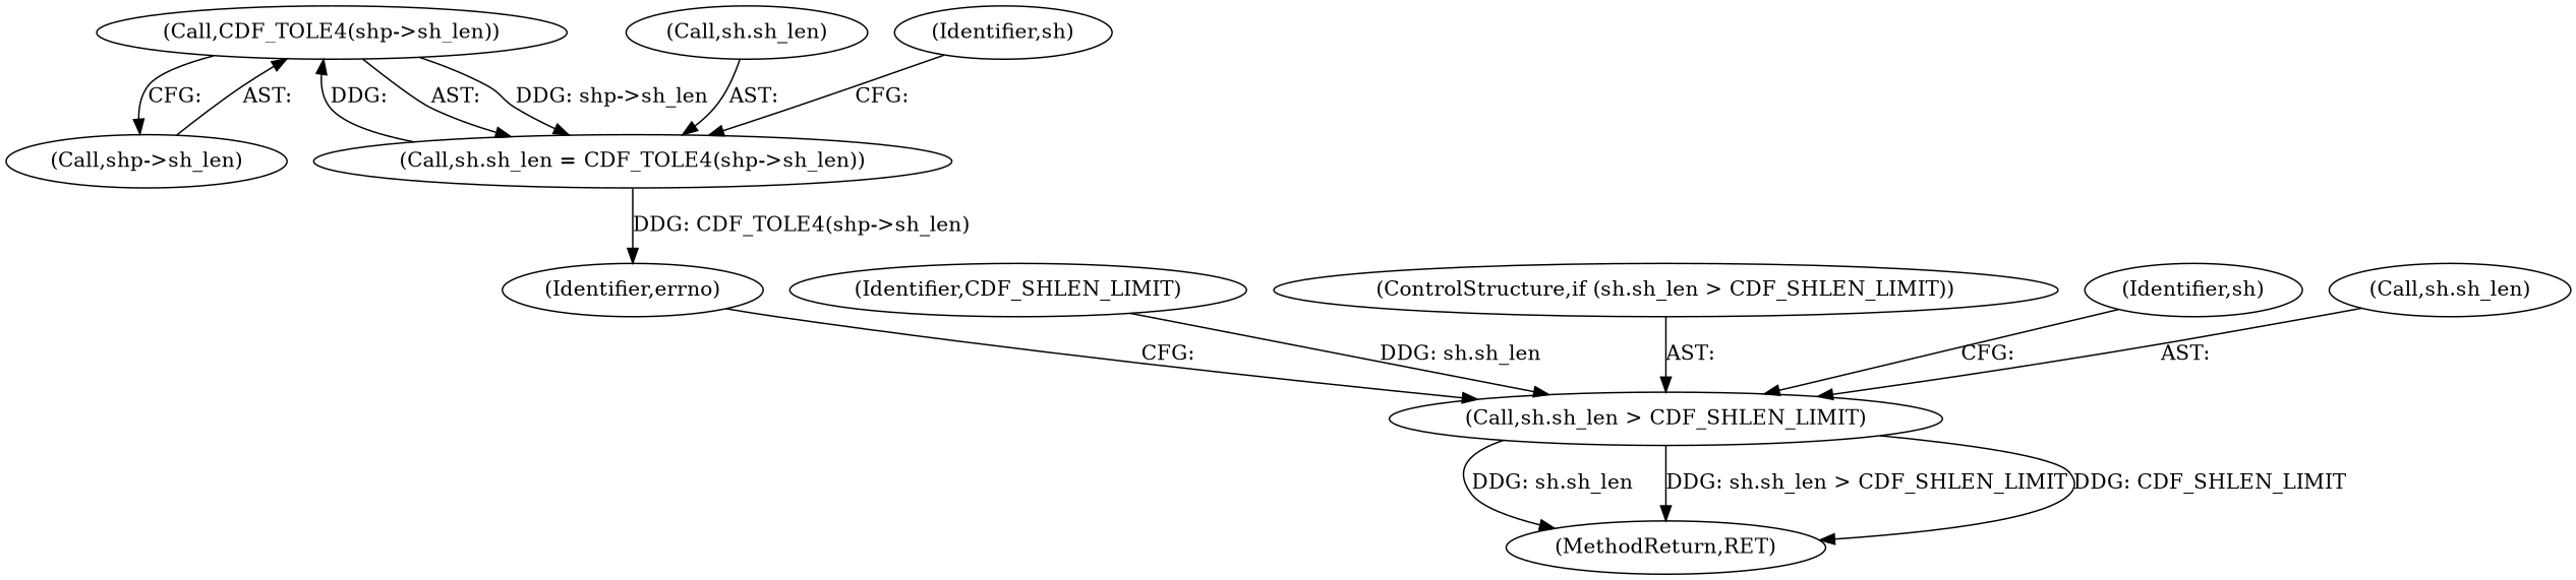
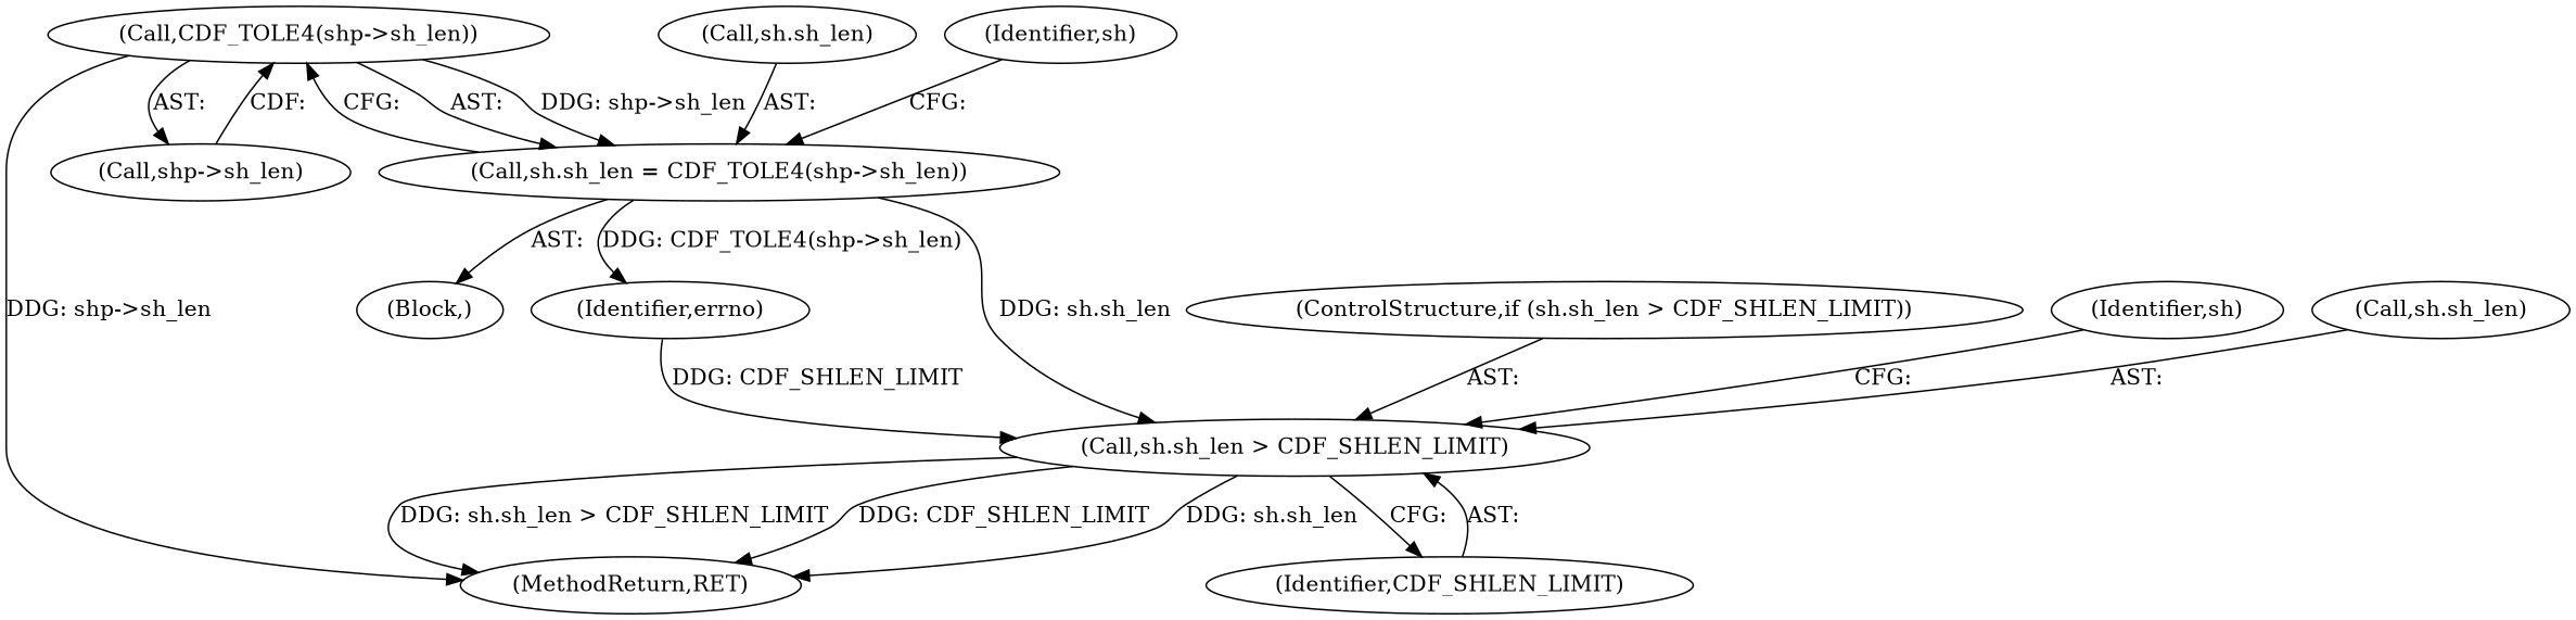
  digraph {
    n1 [label="(Call,CDF_TOLE4(shp->sh_len))"]
    n2 [label="(Call,sh.sh_len = CDF_TOLE4(shp->sh_len))"]
    n3 [label="(MethodReturn,RET)"]
    n4 [label="(Call,shp->sh_len)"]
    n5 [label="(Call,sh.sh_len > CDF_SHLEN_LIMIT)"]
+   n6 [label="(Block,)"]
    n7 [label="(Identifier,errno)"]
    n8 [label="(Identifier,CDF_SHLEN_LIMIT)"]
    n9 [label="(ControlStructure,if (sh.sh_len > CDF_SHLEN_LIMIT))"]
    n10 [label="(Identifier,sh)"]
    n11 [label="(Call,sh.sh_len)"]
    n12 [label="(Identifier,sh)"]
    n13 [label="(Call,sh.sh_len)"]
    n1 -> n2 [label="AST: "]
    n1 -> n2 [label="DDG: shp->sh_len"]
-   n1 -> n4 [label="CFG: "]
-   n2 -> n1 [label="DDG: "]
+   n1 -> n3 [label="DDG: shp->sh_len"]
+   n1 -> n4 [label="AST: "]
+   n2 -> n1 [label="CFG: "]
+   n2 -> n5 [label="DDG: sh.sh_len"]
+   n2 -> n6 [label="AST: "]
    n2 -> n7 [label="DDG: CDF_TOLE4(shp->sh_len)"]
-   n4 -> n1 [label="AST: "]
+   n4 -> n1 [label="CDF: "]
    n5 -> n3 [label="DDG: sh.sh_len"]
    n5 -> n3 [label="DDG: sh.sh_len > CDF_SHLEN_LIMIT"]
    n5 -> n3 [label="DDG: CDF_SHLEN_LIMIT"]
-   n7 -> n5 [label="CFG: "]
-   n8 -> n5 [label="DDG: sh.sh_len"]
+   n5 -> n8 [label="CFG: "]
+   n7 -> n5 [label="DDG: CDF_SHLEN_LIMIT"]
+   n8 -> n5 [label="AST: "]
    n9 -> n5 [label="AST: "]
    n10 -> n5 [label="CFG: "]
    n11 -> n2 [label="AST: "]
    n12 -> n2 [label="CFG: "]
    n13 -> n5 [label="AST: "]
  }
